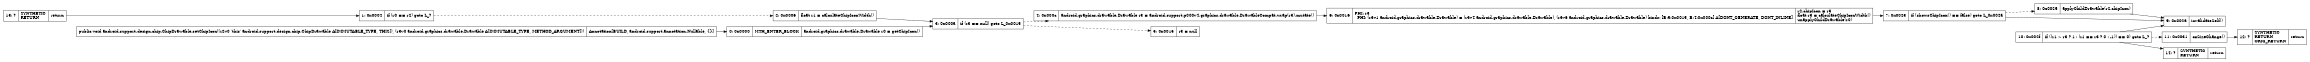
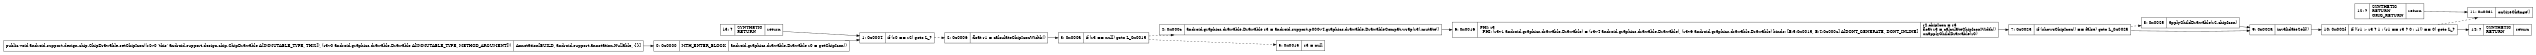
  digraph {
    rankdir=LR
    node [shape=record]
    n1 [label="{0\:\ 0x0000|MTH_ENTER_BLOCK\l|android.graphics.drawable.Drawable r0 = getChipIcon()\l}"]
    n2 [label="{1\:\ 0x0004|if (r0 == r2) goto L_?\l}"]
    n3 [label="{2\:\ 0x0006|float r1 = calculateChipIconWidth()\l}"]
    n4 [label="{3\:\ 0x000a|if (r3 == null) goto L_0x0015\l}"]
    n5 [label="{13\:\ ?|SYNTHETIC\lRETURN\l|return\l}"]
    n6 [label="{4\:\ 0x000c|android.graphics.drawable.Drawable r3 = android.support.p000v4.graphics.drawable.DrawableCompat.wrap(r3).mutate()\l}"]
    n7 [label="{5\:\ 0x0015|r3 = null\l}"]
    n8 [label="{6\:\ 0x0016|PHI: r3 \l  PHI: (r3v1 android.graphics.drawable.Drawable) = (r3v4 android.graphics.drawable.Drawable), (r3v6 android.graphics.drawable.Drawable) binds: [B:5:0x0015, B:4:0x000c] A[DONT_GENERATE, DONT_INLINE]\l|r2.chipIcon = r3\lfloat r3 = calculateChipIconWidth()\lunapplyChildDrawable(r0)\l}"]
    n9 [label="{7\:\ 0x0023|if (showsChipIcon() == false) goto L_0x002a\l}"]
    n10 [label="{8\:\ 0x0025|applyChildDrawable(r2.chipIcon)\l}"]
    n11 [label="{9\:\ 0x002a|invalidateSelf()\l}"]
    n12 [label="{10\:\ 0x002f|if ((r1 \> r3 ? 1 : (r1 == r3 ? 0 : \-1)) == 0) goto L_?\l}"]
    n13 [label="{11\:\ 0x0031|onSizeChange()\l}"]
    n14 [label="{14\:\ ?|SYNTHETIC\lRETURN\l|return\l}"]
    n15 [label="{12\:\ ?|SYNTHETIC\lRETURN\lORIG_RETURN\l|return\l}"]
    n16 [label="{public void android.support.design.chip.ChipDrawable.setChipIcon((r2v0 'this' android.support.design.chip.ChipDrawable A[IMMUTABLE_TYPE, THIS]), (r3v0 android.graphics.drawable.Drawable A[IMMUTABLE_TYPE, METHOD_ARGUMENT]))  | Annotation[BUILD, android.support.annotation.Nullable, \{\}]\l}"]
-   n1 -> n4
+   n1 -> n2
    n2 -> n3 [style=dashed]
    n3 -> n4
    n4 -> n6 [style=dashed]
    n4 -> n7 [style=dashed]
    n5 -> n2
    n6 -> n8
    n8 -> n9
    n9 -> n10 [style=dashed]
    n9 -> n11
    n10 -> n11
-   n12 -> n11
+   n11 -> n12
    n12 -> n13 [style=dashed]
    n12 -> n14
-   n13 -> n15
+   n15 -> n13
    n16 -> n1
  }
